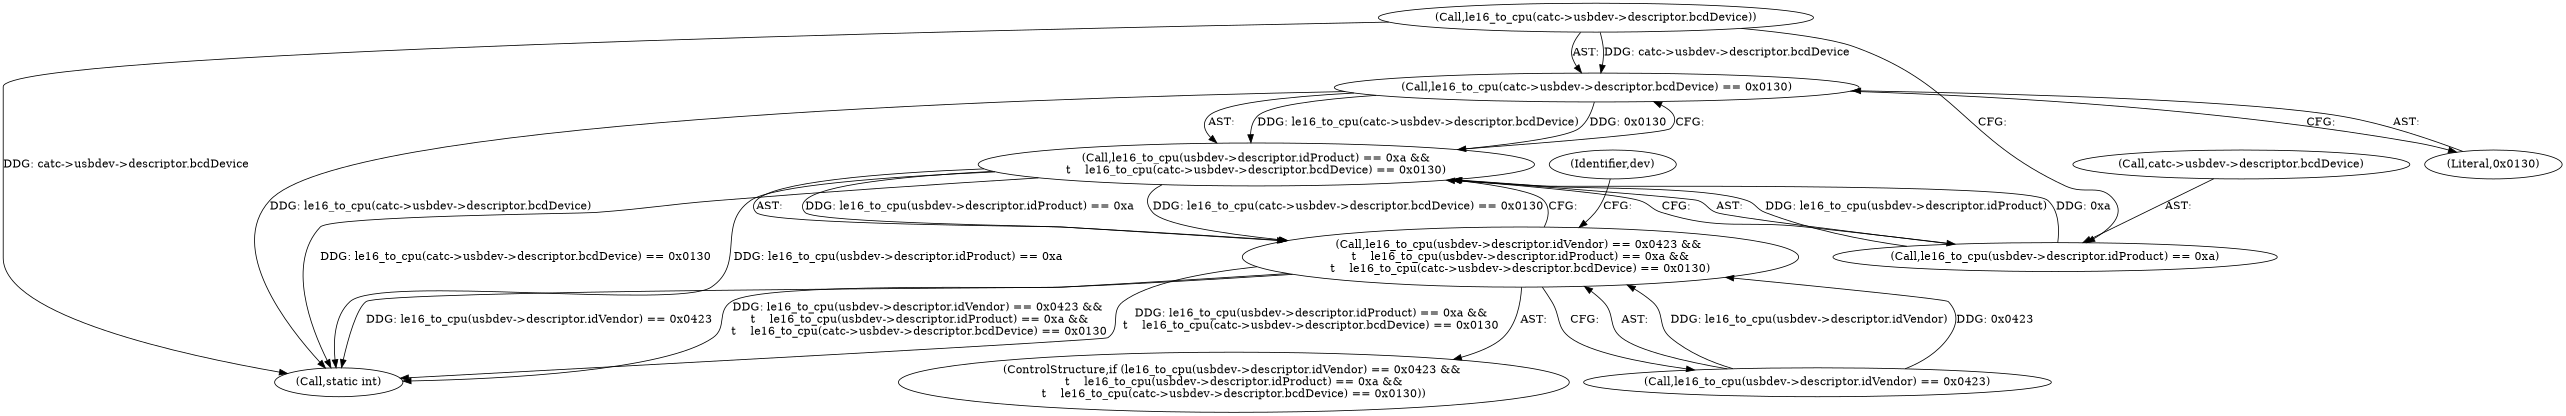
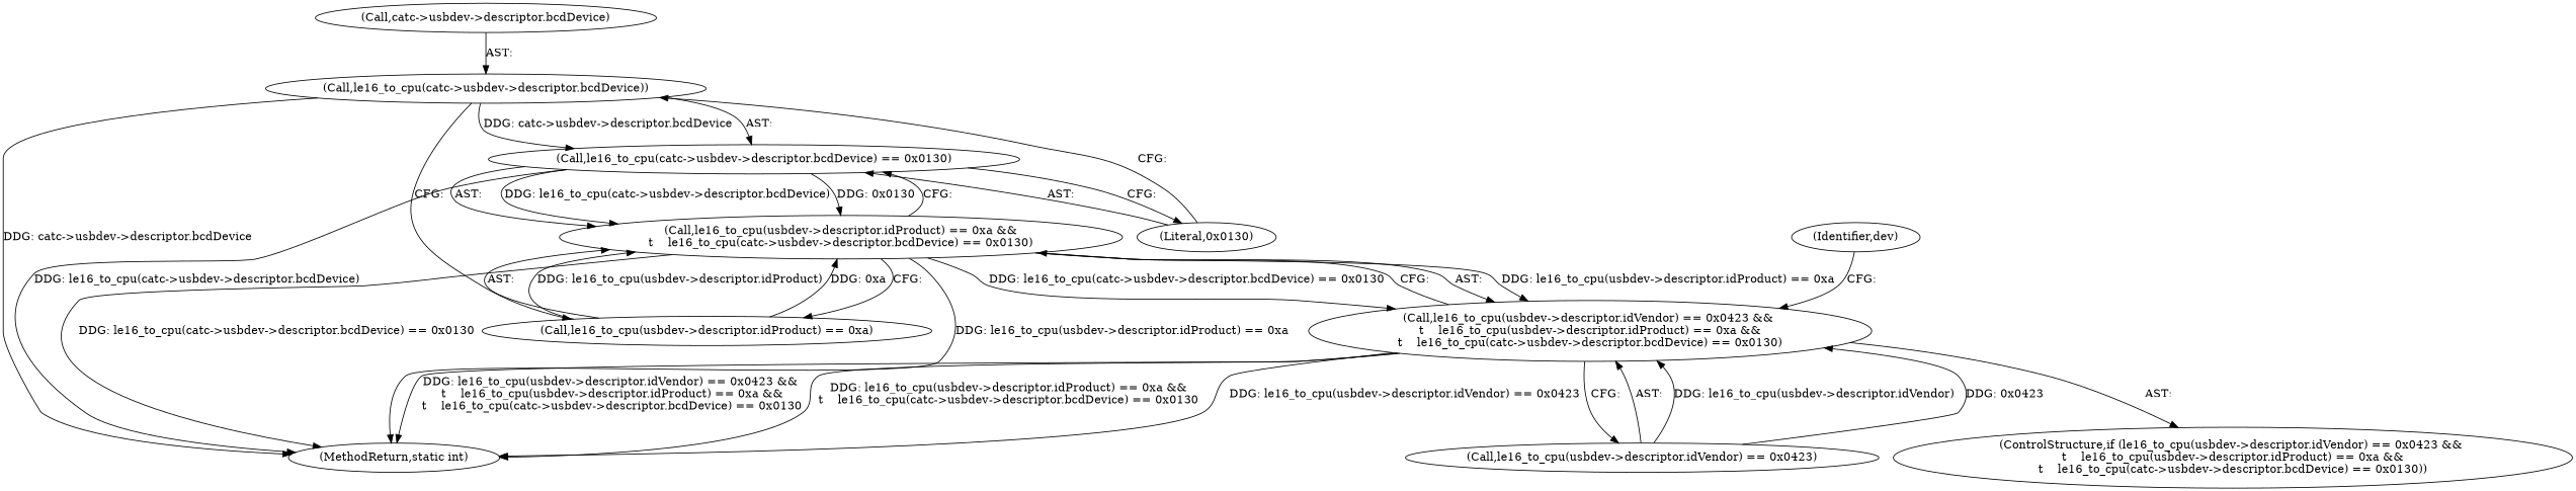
  digraph {
    n1 [label="(Call,le16_to_cpu(catc->usbdev->descriptor.bcdDevice))"]
    n2 [label="(Call,le16_to_cpu(catc->usbdev->descriptor.bcdDevice) == 0x0130)"]
-   n3 [label="(Call,static int)"]
+   n3 [label="(MethodReturn,static int)"]
    n4 [label="(Call,le16_to_cpu(usbdev->descriptor.idProduct) == 0xa)"]
    n5 [label="(Call,le16_to_cpu(usbdev->descriptor.idProduct) == 0xa &&\n\t    le16_to_cpu(catc->usbdev->descriptor.bcdDevice) == 0x0130)"]
    n6 [label="(Literal,0x0130)"]
    n7 [label="(Call,catc->usbdev->descriptor.bcdDevice)"]
    n8 [label="(Call,le16_to_cpu(usbdev->descriptor.idVendor) == 0x0423 && \n\t    le16_to_cpu(usbdev->descriptor.idProduct) == 0xa &&\n\t    le16_to_cpu(catc->usbdev->descriptor.bcdDevice) == 0x0130)"]
    n9 [label="(ControlStructure,if (le16_to_cpu(usbdev->descriptor.idVendor) == 0x0423 && \n\t    le16_to_cpu(usbdev->descriptor.idProduct) == 0xa &&\n\t    le16_to_cpu(catc->usbdev->descriptor.bcdDevice) == 0x0130))"]
    n10 [label="(Call,le16_to_cpu(usbdev->descriptor.idVendor) == 0x0423)"]
    n11 [label="(Identifier,dev)"]
    n1 -> n2 [label="AST: "]
    n1 -> n2 [label="DDG: catc->usbdev->descriptor.bcdDevice"]
    n1 -> n3 [label="DDG: catc->usbdev->descriptor.bcdDevice"]
    n1 -> n4 [label="CFG: "]
    n2 -> n3 [label="DDG: le16_to_cpu(catc->usbdev->descriptor.bcdDevice)"]
    n2 -> n5 [label="AST: "]
    n2 -> n5 [label="DDG: le16_to_cpu(catc->usbdev->descriptor.bcdDevice)"]
    n2 -> n5 [label="DDG: 0x0130"]
    n2 -> n6 [label="CFG: "]
    n4 -> n5 [label="AST: "]
    n4 -> n5 [label="DDG: le16_to_cpu(usbdev->descriptor.idProduct)"]
    n4 -> n5 [label="DDG: 0xa"]
    n5 -> n2 [label="CFG: "]
    n5 -> n3 [label="DDG: le16_to_cpu(catc->usbdev->descriptor.bcdDevice) == 0x0130"]
    n5 -> n3 [label="DDG: le16_to_cpu(usbdev->descriptor.idProduct) == 0xa"]
    n5 -> n4 [label="CFG: "]
    n5 -> n8 [label="AST: "]
    n5 -> n8 [label="DDG: le16_to_cpu(usbdev->descriptor.idProduct) == 0xa"]
    n5 -> n8 [label="DDG: le16_to_cpu(catc->usbdev->descriptor.bcdDevice) == 0x0130"]
+   n6 -> n1 [label="CFG: "]
    n6 -> n2 [label="AST: "]
-   n7 -> n4 [label="AST: "]
+   n7 -> n1 [label="AST: "]
    n8 -> n3 [label="DDG: le16_to_cpu(usbdev->descriptor.idVendor) == 0x0423"]
    n8 -> n3 [label="DDG: le16_to_cpu(usbdev->descriptor.idVendor) == 0x0423 && \n\t    le16_to_cpu(usbdev->descriptor.idProduct) == 0xa &&\n\t    le16_to_cpu(catc->usbdev->descriptor.bcdDevice) == 0x0130"]
    n8 -> n3 [label="DDG: le16_to_cpu(usbdev->descriptor.idProduct) == 0xa &&\n\t    le16_to_cpu(catc->usbdev->descriptor.bcdDevice) == 0x0130"]
    n8 -> n5 [label="CFG: "]
    n8 -> n9 [label="AST: "]
    n8 -> n10 [label="CFG: "]
    n10 -> n8 [label="AST: "]
    n10 -> n8 [label="DDG: le16_to_cpu(usbdev->descriptor.idVendor)"]
    n10 -> n8 [label="DDG: 0x0423"]
    n11 -> n8 [label="CFG: "]
  }
